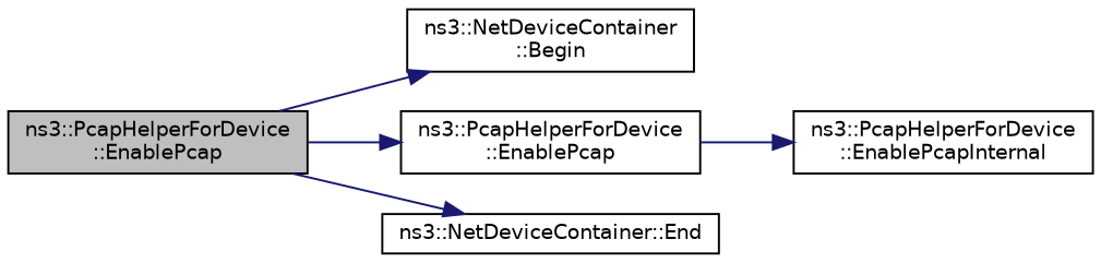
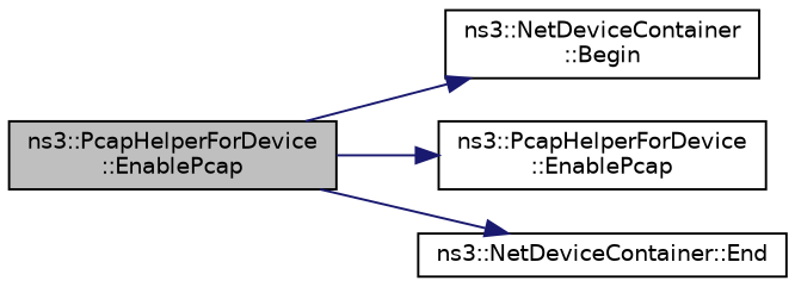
  digraph {
    rankdir=LR
    node [color=black fillcolor=white fontname=Helvetica fontsize=10 shape=record style=filled]
    edge [color=midnightblue fontname=Helvetica fontsize=10 labelfontname=Helvetica labelfontsize=10 style=solid]
    n1 [fillcolor=grey75 fontcolor=black height=0.2 label="ns3::PcapHelperForDevice\l::EnablePcap" width=0.4]
    n2 [height=0.2 label="ns3::NetDeviceContainer\l::Begin" width=0.4]
    n3 [height=0.2 label="ns3::PcapHelperForDevice\l::EnablePcap" width=0.4]
    n4 [height=0.2 label="ns3::NetDeviceContainer::End" width=0.4]
-   n5 [height=0.2 label="ns3::PcapHelperForDevice\l::EnablePcapInternal" width=0.4]
    n1 -> n2
    n1 -> n3
    n1 -> n4
-   n3 -> n5
  }
